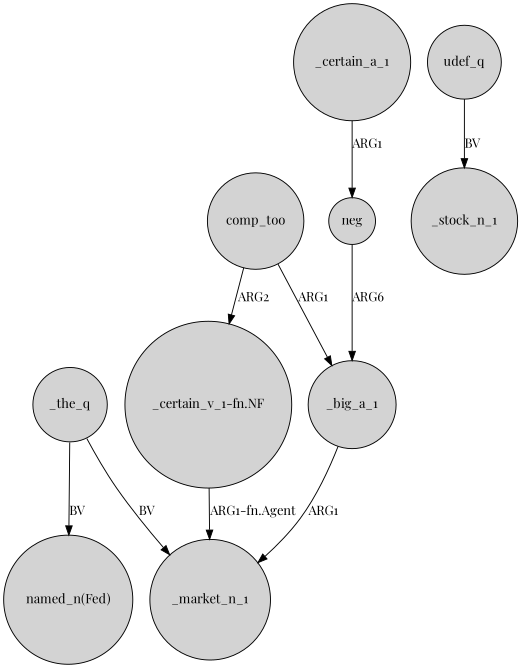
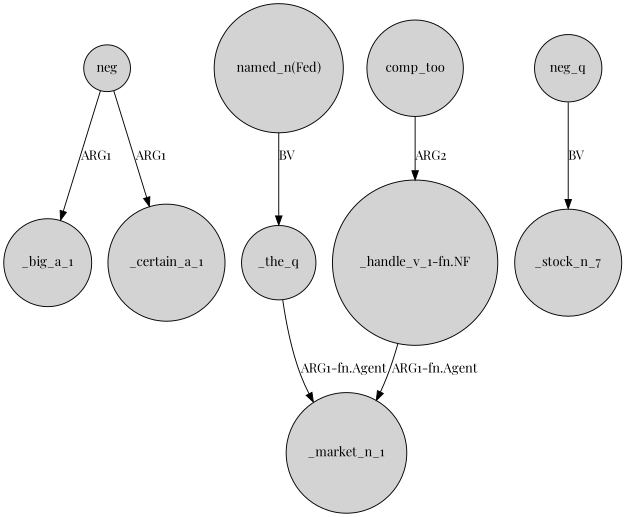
  digraph {
    fontname="Playfair Display"
    node [fontname="Playfair Display" shape=circle style=filled]
    edge [fontname="Playfair Display"]
    _big_a_1
    _market_n_1
    neg
-   udef_q
-   _stock_n_1
+   udef_q [label=neg_q]
+   _stock_n_1 [label=_stock_n_7]
    _the_q
    "named_n(Fed)"
    comp_too
-   "_handle_v_1-fn.NF" [label="_certain_v_1-fn.NF"]
+   "_handle_v_1-fn.NF"
    _certain_a_1
-   _big_a_1 -> _market_n_1 [label=ARG1]
-   neg -> _big_a_1 [label=ARG6]
+   neg -> _big_a_1 [label=ARG1]
    udef_q -> _stock_n_1 [label=BV]
-   _the_q -> _market_n_1 [label=BV]
-   _the_q -> "named_n(Fed)" [label=BV]
-   comp_too -> _big_a_1 [label=ARG1]
+   _the_q -> _market_n_1 [label="ARG1-fn.Agent"]
+   "named_n(Fed)" -> _the_q [label=BV]
    comp_too -> "_handle_v_1-fn.NF" [label=ARG2]
    "_handle_v_1-fn.NF" -> _market_n_1 [label="ARG1-fn.Agent"]
-   _certain_a_1 -> neg [label=ARG1]
+   neg -> _certain_a_1 [label=ARG1]
  }
